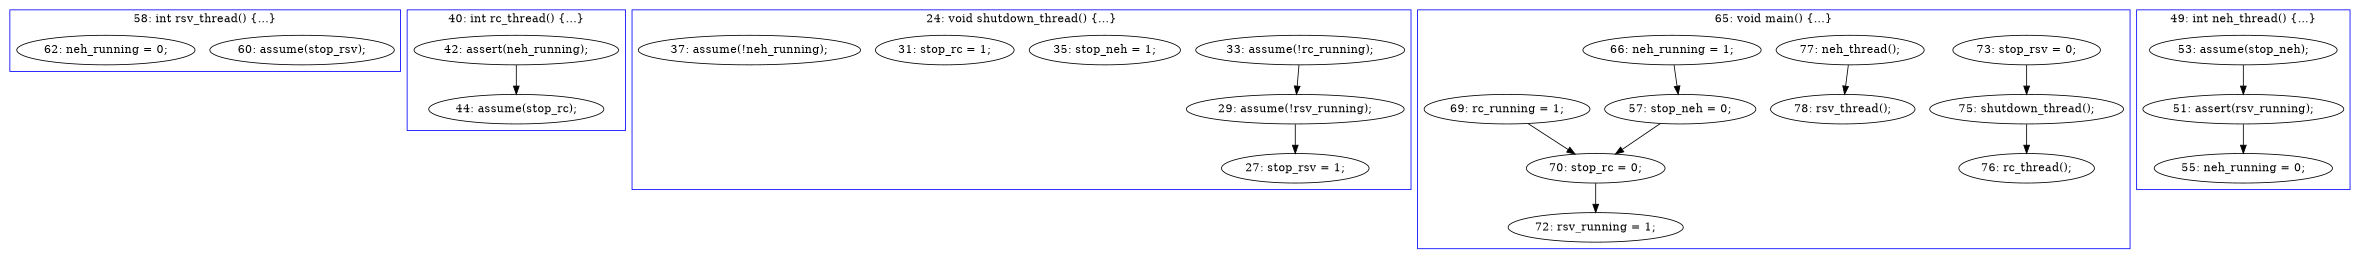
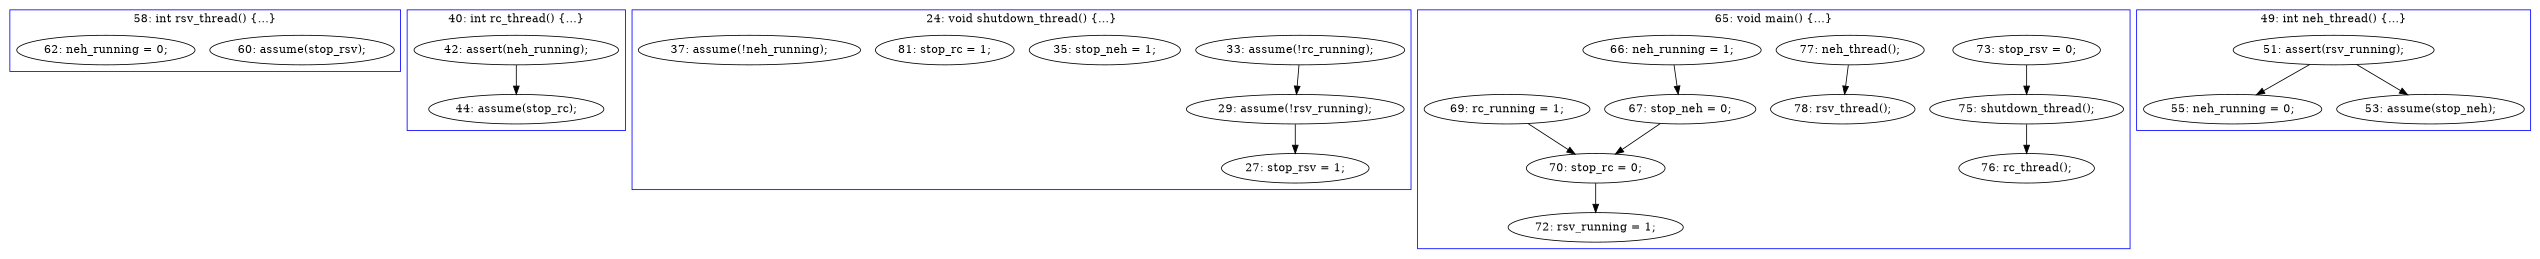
  digraph {
    compound=true
    n1 [label="60: assume(stop_rsv);"]
    n2 [label="62: neh_running = 0;"]
    n3 [label="42: assert(neh_running);"]
    n4 [label="44: assume(stop_rc);"]
    n5 [label="33: assume(!rc_running);"]
    n6 [label="29: assume(!rsv_running);"]
    n7 [label="27: stop_rsv = 1;"]
    n8 [label="35: stop_neh = 1;"]
-   n9 [label="31: stop_rc = 1;"]
+   n9 [label="81: stop_rc = 1;"]
    n10 [label="37: assume(!neh_running);"]
    n11 [label="72: rsv_running = 1;"]
    n12 [label="73: stop_rsv = 0;"]
    n13 [label="70: stop_rc = 0;"]
    n14 [label="77: neh_thread();"]
    n15 [label="78: rsv_thread();"]
    n16 [label="76: rc_thread();"]
    n17 [label="66: neh_running = 1;"]
-   n18 [label="57: stop_neh = 0;"]
+   n18 [label="67: stop_neh = 0;"]
    n19 [label="69: rc_running = 1;"]
    n20 [label="75: shutdown_thread();"]
    n21 [label="51: assert(rsv_running);"]
    n22 [label="55: neh_running = 0;"]
    n23 [label="53: assume(stop_neh);"]
    subgraph cluster_1 {
      color=blue
      label="58: int rsv_thread() {...}"
      n1
      n2
    }
    subgraph cluster_2 {
      color=blue
      label="40: int rc_thread() {...}"
      n3
      n4
    }
    subgraph cluster_3 {
      color=blue
      label="24: void shutdown_thread() {...}"
      n5
      n6
      n7
      n8
      n9
      n10
    }
    subgraph cluster_4 {
      color=blue
      label="65: void main() {...}"
      n11
      n12
      n13
      n14
      n15
      n16
      n17
      n18
      n19
      n20
    }
    subgraph cluster_5 {
      color=blue
      label="49: int neh_thread() {...}"
      n21
      n22
      n23
    }
    n3 -> n4
    n5 -> n6
    n6 -> n7
    n12 -> n20
    n13 -> n11
    n14 -> n15
    n17 -> n18
    n18 -> n13
    n19 -> n13
    n20 -> n16
    n21 -> n22
-   n23 -> n21
+   n21 -> n23
  }
